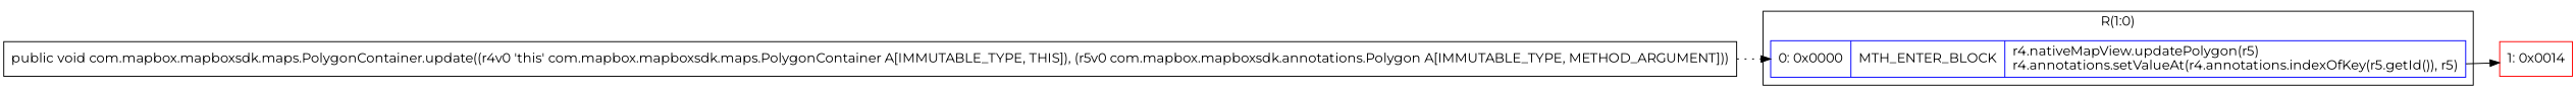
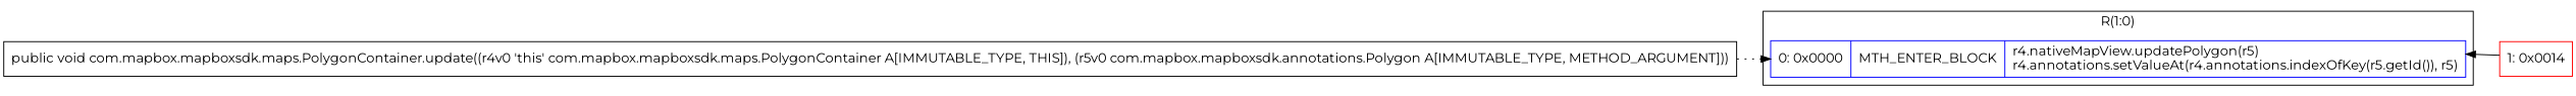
  digraph {
    rankdir=LR
    fontname=Montserrat
    node [shape=record fontname=Montserrat]
    edge [fontname=Montserrat]
    n1 [color=blue label="{0\:\ 0x0000|MTH_ENTER_BLOCK\l|r4.nativeMapView.updatePolygon(r5)\lr4.annotations.setValueAt(r4.annotations.indexOfKey(r5.getId()), r5)\l}"]
    n2 [color=red label="{1\:\ 0x0014}"]
    n3 [label="{public void com.mapbox.mapboxsdk.maps.PolygonContainer.update((r4v0 'this' com.mapbox.mapboxsdk.maps.PolygonContainer A[IMMUTABLE_TYPE, THIS]), (r5v0 com.mapbox.mapboxsdk.annotations.Polygon A[IMMUTABLE_TYPE, METHOD_ARGUMENT])) }"]
    subgraph cluster_1 {
      label="R(1:0)"
      n1
    }
-   n1 -> n2 [style=solid]
+   n2 -> n1 [style=solid]
    n3 -> n1 [style=dotted]
  }
